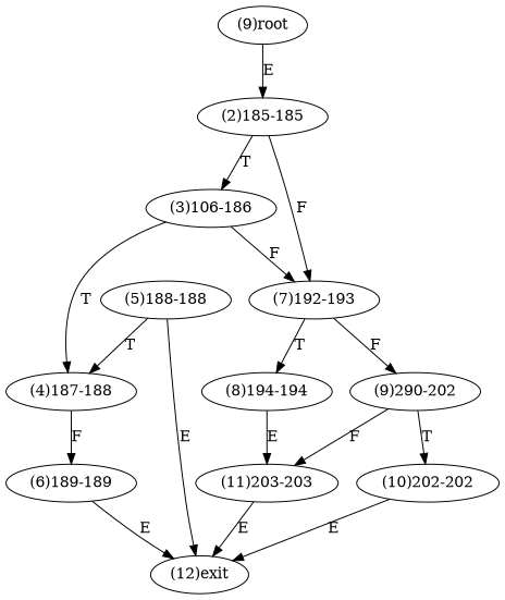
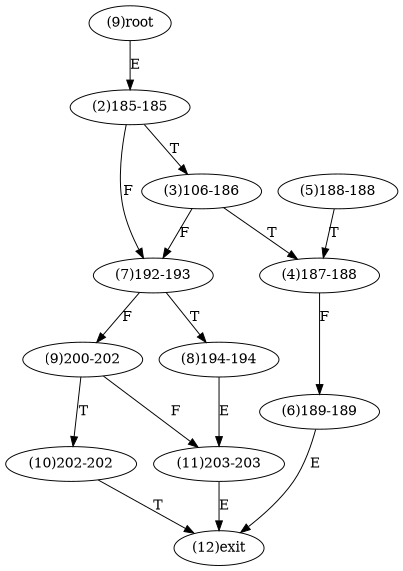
  digraph {
    n1 [label="(9)root"]
    n2 [label="(2)185-185"]
    n3 [label="(3)106-186"]
    n4 [label="(7)192-193"]
    n5 [label="(4)187-188"]
    n6 [label="(8)194-194"]
-   n7 [label="(9)290-202"]
+   n7 [label="(9)200-202"]
    n8 [label="(6)189-189"]
    n9 [label="(5)188-188"]
    n10 [label="(12)exit"]
    n11 [label="(11)203-203"]
    n12 [label="(10)202-202"]
    n1 -> n2 [label=E]
    n2 -> n3 [label=T]
    n2 -> n4 [label=F]
    n3 -> n4 [label=F]
    n3 -> n5 [label=T]
    n4 -> n6 [label=T]
    n4 -> n7 [label=F]
    n5 -> n8 [label=F]
    n6 -> n11 [label=E]
    n7 -> n11 [label=F]
    n7 -> n12 [label=T]
    n8 -> n10 [label=E]
    n9 -> n5 [label=T]
-   n9 -> n10 [label=E]
    n11 -> n10 [label=E]
-   n12 -> n10 [label=E]
+   n12 -> n10 [label=T]
  }
